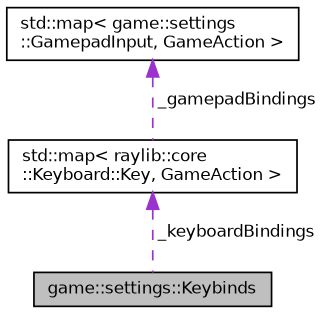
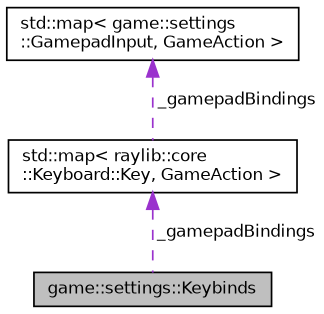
  digraph {
    rankdir=TB
    node [color=black fillcolor=white fontname=Helvetica fontsize=10 shape=record style=filled]
    edge [color=darkorchid3 dir=back fontname=Helvetica fontsize=10 labelfontname=Helvetica labelfontsize=10 style=dashed]
    n1 [fillcolor=grey75 fontcolor=black height=0.2 label="game::settings::Keybinds" width=0.4]
    n2 [height=0.2 label="std::map\< game::settings\l::GamepadInput, GameAction \>" width=0.4]
    n3 [height=0.2 label="std::map\< raylib::core\l::Keyboard::Key, GameAction \>" width=0.4]
    n2 -> n3 [label=" _gamepadBindings"]
-   n3 -> n1 [label=" _keyboardBindings"]
+   n3 -> n1 [label=" _gamepadBindings"]
  }
